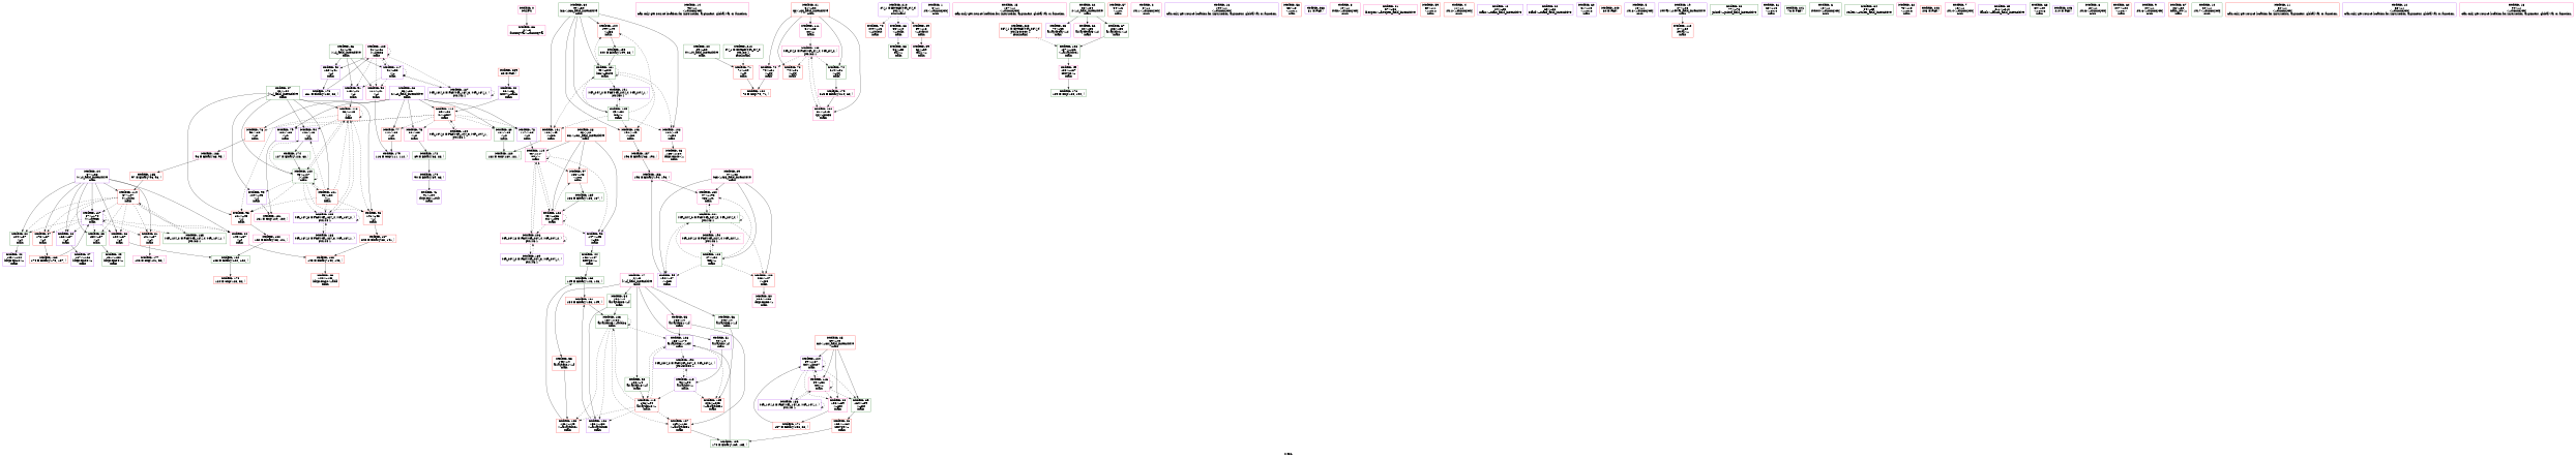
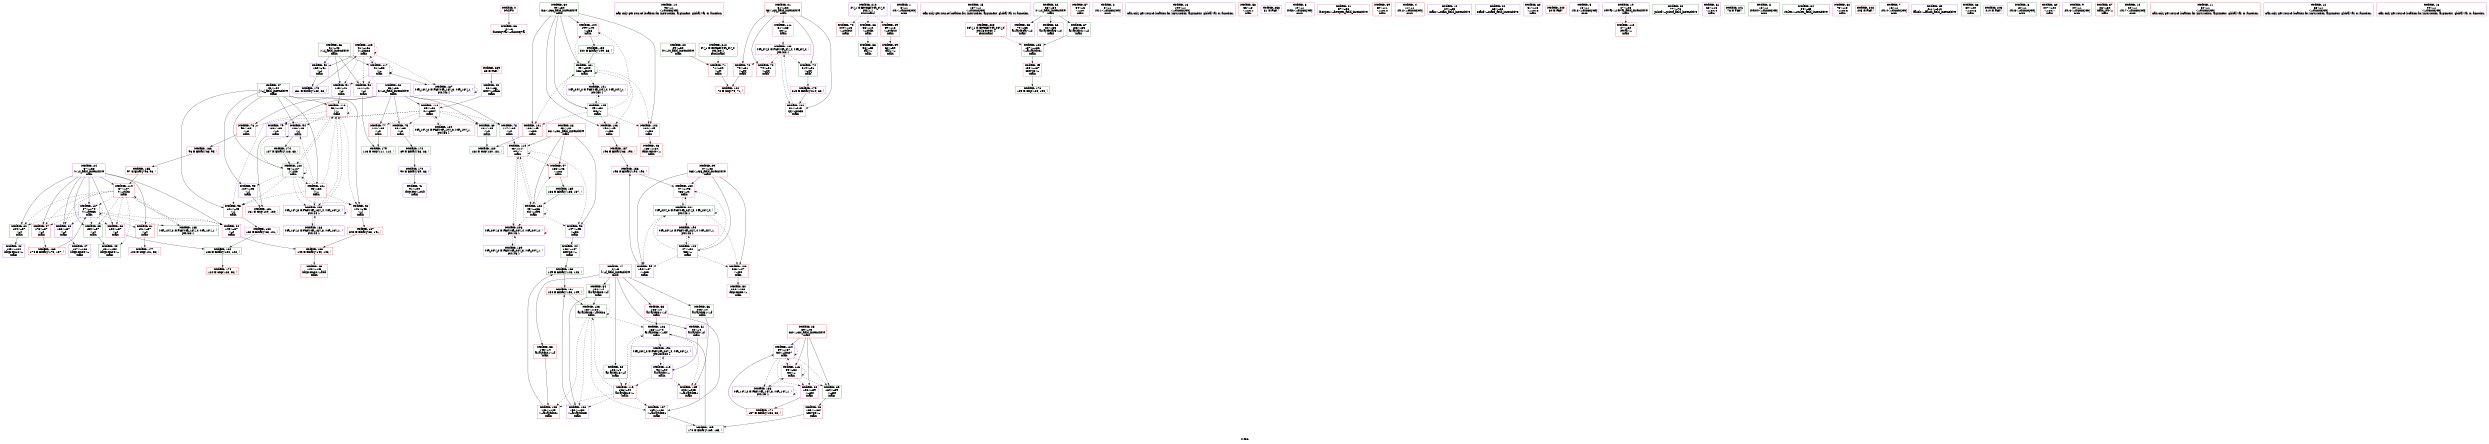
  digraph {
    label=SVFG
    node [color=red shape=record]
    edge [style=dashed]
    n1 [color=deeppink label="{NodeID: 0\nNullPtr}"]
    n2 [color=deeppink label="{NodeID: 36\n2\<--3\ndummyVal\<--dummyVal\n}"]
    n3 [color=darkgreen label="{NodeID: 180\n182 = cmp(180, 181, )\n}"]
    n4 [label="{NodeID: 97\n135\<--45\n\<--cur\nmain\n}"]
    n5 [color=darkgreen label="{NodeID: 169\n136 = Binary(135, 137, )\n}"]
    n6 [color=deeppink label="{NodeID: 122\n45\<--136\ncur\<--dec\nmain\n}"]
    n7 [color=purple label="{NodeID: 98\n147\<--45\n\<--cur\nmain\n}"]
    n8 [color=deeppink label="{NodeID: 119\n45\<--117\ncur\<--\nmain\n}"]
    n9 [color=deeppink label="{NodeID: 206\nMR_20V_3 = PHI(MR_20V_4, MR_20V_2, )\npts\{46 \}\n}"]
    n10 [color=deeppink label="{NodeID: 14\n98\<--1\n\<--dummyObj\nCan only get source location for instruction, argument, global var or function.}"]
    n11 [color=deeppink label="{NodeID: 111\n31\<--68\nqq\<--\nmain\n}"]
    n12 [color=deeppink label="{NodeID: 183\nMR_8V_3 = PHI(MR_8V_4, MR_8V_2, )\npts\{32 \}\n}"]
    n13 [color=deeppink label="{NodeID: 72\n70\<--31\n\<--qq\nmain\n}"]
    n14 [label="{NodeID: 73\n74\<--31\n\<--qq\nmain\n}"]
    n15 [color=darkgreen label="{NodeID: 74\n214\<--31\n\<--qq\nmain\n}"]
    n16 [color=deeppink label="{NodeID: 132\n31\<--215\nqq\<--inc55\nmain\n}"]
    n17 [label="{NodeID: 182\n72 = cmp(70, 71, )\n}"]
    n18 [color=deeppink label="{NodeID: 175\n215 = Binary(214, 68, )\n}"]
    n19 [label="{NodeID: 28\n45\<--46\ncur\<--cur_field_insensitive\nmain\n}"]
    n20 [color=darkgreen label="{NodeID: 44\n148\<--147\nconv22\<--\nmain\n}"]
    n21 [color=darkgreen label="{NodeID: 163\n149 = Binary(146, 148, )\n}"]
    n22 [color=purple label="{NodeID: 189\nMR_20V_2 = PHI(MR_20V_3, MR_20V_1, )\npts\{46 \}\n}"]
    n23 [color=deeppink label="{NodeID: 125\n41\<--161\ni\<--inc28\nmain\n}"]
    n24 [color=deeppink label="{NodeID: 90\n111\<--41\n\<--i\nmain\n}"]
    n25 [color=purple label="{NodeID: 91\n115\<--41\n\<--i\nmain\n}"]
    n26 [color=purple label="{NodeID: 92\n160\<--41\n\<--i\nmain\n}"]
    n27 [color=purple label="{NodeID: 117\n41\<--52\ni\<--\nmain\n}"]
    n28 [color=purple label="{NodeID: 187\nMR_16V_2 = PHI(MR_16V_3, MR_16V_1, )\npts\{42 \}\n}"]
-   n29 [color=purple label="{NodeID: 179\n113 = cmp(111, 112, )\n}"]
+   n29 [color=darkgreen label="{NodeID: 179\n113 = cmp(111, 112, )\n}"]
    n30 [label="{NodeID: 118\n43\<--115\nj\<--\nmain\n}"]
    n31 [color=purple label="{NodeID: 173\n161 = Binary(160, 68, )\n}"]
    n32 [label="{NodeID: 93\n121\<--43\n\<--j\nmain\n}"]
    n33 [color=purple label="{NodeID: 94\n126\<--43\n\<--j\nmain\n}"]
    n34 [label="{NodeID: 96\n141\<--43\n\<--j\nmain\n}"]
    n35 [color=darkgreen label="{NodeID: 120\n43\<--127\nj\<--inc\nmain\n}"]
    n36 [color=purple label="{NodeID: 205\nMR_18V_3 = PHI(MR_18V_4, MR_18V_2, )\npts\{44 \}\n}"]
    n37 [color=purple label="{NodeID: 42\n105\<--104\nidxprom12\<--\nmain\n}"]
    n38 [color=darkgreen label="{NodeID: 56\n205\<--4\narrayidx51\<--f\nmain\n}"]
    n39 [label="{NodeID: 109\n206\<--205\n\<--arrayidx51\nmain\n}"]
    n40 [label="{NodeID: 70\n209\<--15\n\<--stdout\nmain\n}"]
    n41 [label="{NodeID: 167\n842 = Binary(68, 141, )\n}"]
    n42 [label="{NodeID: 168\n143 = Binary(140, 142, )\n}"]
    n43 [label="{NodeID: 43\n144\<--143\nidxprom20\<--add\nmain\n}"]
    n44 [color=deeppink label="{NodeID: 84\n140\<--37\n\<--t\nmain\n}"]
    n45 [color=purple label="{NodeID: 1\n6\<--1\n.str\<--dummyObj\nGlob }"]
    n46 [color=deeppink label="{NodeID: 181\n131 = cmp(129, 130, )\n}"]
    n47 [label="{NodeID: 161\n154 = Binary(153, 149, )\n}"]
    n48 [color=deeppink label="{NodeID: 15\n137\<--1\n\<--dummyObj\nCan only get source location for instruction, argument, global var or function.}"]
    n49 [label="{NodeID: 112\n35\<--86\nn\<--conv\nmain\n}"]
    n50 [color=deeppink label="{NodeID: 75\n88\<--35\n\<--n\nmain\n}"]
    n51 [label="{NodeID: 76\n95\<--35\n\<--n\nmain\n}"]
    n52 [label="{NodeID: 77\n112\<--35\n\<--n\nmain\n}"]
    n53 [color=purple label="{NodeID: 78\n117\<--35\n\<--n\nmain\n}"]
    n54 [color=purple label="{NodeID: 79\n130\<--35\n\<--n\nmain\n}"]
    n55 [color=darkgreen label="{NodeID: 80\n181\<--35\n\<--n\nmain\n}"]
    n56 [color=deeppink label="{NodeID: 184\nMR_10V_2 = PHI(MR_10V_3, MR_10V_1, )\npts\{36 \}\n}"]
    n57 [color=darkgreen label="{NodeID: 172\n89 = Binary(68, 88, )\n}"]
    n58 [color=deeppink label="{NodeID: 166\n96 = Binary(68, 95, )\n}"]
    n59 [color=purple label="{NodeID: 170\n90 = Binary(89, 68, )\n}"]
    n60 [label="{NodeID: 165\n97 = Binary(96, 98, )\n}"]
    n61 [color=deeppink label="{NodeID: 29\n47\<--48\nt35\<--t35_field_insensitive\nmain\n}"]
    n62 [color=purple label="{NodeID: 99\n194\<--47\n\<--t35\nmain\n}"]
    n63 [label="{NodeID: 100\n203\<--47\n\<--t35\nmain\n}"]
    n64 [color=darkgreen label="{NodeID: 128\n47\<--52\nt35\<--\nmain\n}"]
    n65 [color=deeppink label="{NodeID: 130\n47\<--195\nt35\<--or\nmain\n}"]
    n66 [color=deeppink label="{NodeID: 156\n195 = Binary(194, 193, )\n}"]
    n67 [color=deeppink label="{NodeID: 50\n204\<--203\nidxprom50\<--\nmain\n}"]
    n68 [color=deeppink label="{NodeID: 190\nMR_22V_2 = PHI(MR_22V_4, MR_22V_1, )\npts\{48 \}\n}"]
    n69 [color=darkgreen label="{NodeID: 201\nMR_22V_6 = PHI(MR_22V_5, MR_22V_4, )\npts\{48 \}\n}"]
    n70 [color=purple label="{NodeID: 126\n168\<--170\narrayidx31\<--div\nmain\n}"]
    n71 [label="{NodeID: 115\n106\<--94\narrayidx13\<--\nmain\n}"]
    n72 [color=purple label="{NodeID: 192\nMR_26V_2 = PHI(MR_26V_4, MR_26V_1, )\npts\{50000 \}\n}"]
    n73 [label="{NodeID: 105\n146\<--145\n\<--arrayidx21\nmain\n}"]
    n74 [color=purple label="{NodeID: 106\n153\<--152\n\<--arrayidx25\nmain\n}"]
    n75 [label="{NodeID: 107\n169\<--168\n\<--arrayidx31\nmain\n}"]
    n76 [color=darkgreen label="{NodeID: 123\n152\<--154\narrayidx25\<--add26\nmain\n}"]
    n77 [color=purple label="{NodeID: 113\n92\<--94\narrayidx\<--\nmain\n}"]
    n78 [color=darkgreen label="{NodeID: 159\n170 = Binary(169, 165, )\n}"]
    n79 [label="{NodeID: 223\n28V_1 = ENCHI(MR_28V_0)\npts\{340000 \}\nFun[main]}" style=double]
    n80 [color=darkgreen label="{NodeID: 108\n187\<--186\n\<--arrayidx41\nmain\n}"]
    n81 [color=deeppink label="{NodeID: 49\n188\<--187\nconv42\<--\nmain\n}"]
    n82 [color=darkgreen label="{NodeID: 176\n189 = cmp(188, 190, )\n}"]
    n83 [label="{NodeID: 57\n54\<--6\n\<--.str\nmain\n}"]
    n84 [label="{NodeID: 71\n71\<--29\n\<--tt\nmain\n}"]
    n85 [color=darkgreen label="{NodeID: 85\n150\<--37\n\<--t\nmain\n}"]
    n86 [color=darkgreen label="{NodeID: 45\n151\<--150\nidxprom24\<--\nmain\n}"]
    n87 [color=deeppink label="{NodeID: 2\n8\<--1\n.str.1\<--dummyObj\nGlob }"]
    n88 [color=purple label="{NodeID: 16\n190\<--1\n\<--dummyObj\nCan only get source location for instruction, argument, global var or function.}"]
    n89 [color=darkgreen label="{NodeID: 30\n49\<--50\ni36\<--i36_field_insensitive\nmain\n}"]
    n90 [label="{NodeID: 101\n180\<--49\n\<--i36\nmain\n}"]
    n91 [color=deeppink label="{NodeID: 102\n184\<--49\n\<--i36\nmain\n}"]
    n92 [label="{NodeID: 103\n192\<--49\n\<--i36\nmain\n}"]
    n93 [label="{NodeID: 104\n199\<--49\n\<--i36\nmain\n}"]
    n94 [color=darkgreen label="{NodeID: 129\n49\<--52\ni36\<--\nmain\n}"]
    n95 [color=darkgreen label="{NodeID: 131\n49\<--200\ni36\<--inc48\nmain\n}"]
    n96 [label="{NodeID: 48\n185\<--184\nidxprom40\<--\nmain\n}"]
    n97 [label="{NodeID: 157\n193 = Binary(68, 192, )\n}"]
    n98 [color=darkgreen label="{NodeID: 158\n200 = Binary(199, 68, )\n}"]
    n99 [color=purple label="{NodeID: 191\nMR_24V_2 = PHI(MR_24V_4, MR_24V_1, )\npts\{50 \}\n}"]
    n100 [color=purple label="{NodeID: 210\n2V_1 = ENCHI(MR_2V_0)\npts\{1 \}\nFun[main]}" style=double]
    n101 [color=purple label="{NodeID: 68\n53\<--10\n\<--stdin\nmain\n}"]
    n102 [label="{NodeID: 69\n59\<--15\n\<--stdout\nmain\n}"]
    n103 [color=darkgreen label="{NodeID: 38\n56\<--53\ncall\<--\nmain\n}"]
    n104 [color=deeppink label="{NodeID: 39\n62\<--59\ncall1\<--\nmain\n}"]
    n105 [color=purple label="{NodeID: 127\n37\<--174\nt\<--dec33\nmain\n}"]
    n106 [label="{NodeID: 81\n101\<--37\n\<--t\nmain\n}"]
    n107 [color=darkgreen label="{NodeID: 82\n104\<--37\n\<--t\nmain\n}"]
    n108 [color=deeppink label="{NodeID: 83\n120\<--37\n\<--t\nmain\n}"]
    n109 [color=purple label="{NodeID: 86\n166\<--37\n\<--t\nmain\n}"]
    n110 [label="{NodeID: 87\n173\<--37\n\<--t\nmain\n}"]
    n111 [color=darkgreen label="{NodeID: 185\nMR_12V_2 = PHI(MR_12V_4, MR_12V_1, )\npts\{38 \}\n}"]
    n112 [color=deeppink label="{NodeID: 177\n102 = cmp(101, 52, )\n}"]
    n113 [color=darkgreen label="{NodeID: 164\n123 = Binary(120, 122, )\n}"]
    n114 [color=purple label="{NodeID: 47\n167\<--166\nidxprom30\<--\nmain\n}"]
    n115 [label="{NodeID: 160\n174 = Binary(173, 137, )\n}"]
    n116 [label="{NodeID: 114\n37\<--97\nt\<--sub8\nmain\n}"]
    n117 [label="{NodeID: 178\n124 = cmp(123, 52, )\n}"]
    n118 [label="{NodeID: 58\n55\<--8\n\<--.str.1\nmain\n}"]
    n119 [color=purple label="{NodeID: 238\n81 = PHI()\n}"]
    n120 [color=deeppink label="{NodeID: 3\n10\<--1\nstdin\<--dummyObj\nGlob }"]
    n121 [color=deeppink label="{NodeID: 17\n4\<--5\nf\<--f_field_insensitive\nGlob }"]
    n122 [color=purple label="{NodeID: 51\n92\<--4\narrayidx\<--f\nmain\n}"]
    n123 [color=darkgreen label="{NodeID: 52\n106\<--4\narrayidx13\<--f\nmain\n}"]
    n124 [label="{NodeID: 53\n145\<--4\narrayidx21\<--f\nmain\n}"]
    n125 [color=darkgreen label="{NodeID: 54\n152\<--4\narrayidx25\<--f\nmain\n}"]
    n126 [color=deeppink label="{NodeID: 55\n168\<--4\narrayidx31\<--f\nmain\n}"]
    n127 [color=deeppink label="{NodeID: 31\n57\<--58\nfreopen\<--freopen_field_insensitive\n}"]
    n128 [label="{NodeID: 59\n60\<--11\n\<--.str.2\nmain\n}"]
    n129 [label="{NodeID: 239\n83 = PHI()\n}"]
    n130 [color=purple label="{NodeID: 40\n86\<--83\nconv\<--call6\nmain\n}"]
    n131 [color=purple label="{NodeID: 41\n91\<--90\nidxprom\<--sub\nmain\n}"]
    n132 [label="{NodeID: 4\n11\<--1\n.str.2\<--dummyObj\nGlob }"]
    n133 [color=purple label="{NodeID: 18\n24\<--25\nmain\<--main_field_insensitive\n}"]
    n134 [color=purple label="{NodeID: 32\n65\<--66\nscanf\<--scanf_field_insensitive\n}"]
    n135 [color=darkgreen label="{NodeID: 212\n6V_1 = ENCHI(MR_6V_0)\npts\{30 \}\nFun[main]}" style=double]
    n136 [label="{NodeID: 46\n165\<--164\nconv29\<--\nmain\n}"]
    n137 [color=purple label="{NodeID: 60\n61\<--13\n\<--.str.3\nmain\n}"]
    n138 [label="{NodeID: 240\n64 = PHI()\n}"]
    n139 [label="{NodeID: 171\n157 = Binary(156, 68, )\n}"]
    n140 [color=purple label="{NodeID: 124\n39\<--157\ncnt\<--inc27\nmain\n}"]
    n141 [color=deeppink label="{NodeID: 88\n156\<--39\n\<--cnt\nmain\n}"]
    n142 [color=deeppink label="{NodeID: 116\n39\<--52\ncnt\<--\nmain\n}"]
    n143 [color=darkgreen label="{NodeID: 89\n164\<--39\n\<--cnt\nmain\n}"]
    n144 [color=purple label="{NodeID: 186\nMR_14V_2 = PHI(MR_14V_3, MR_14V_1, )\npts\{40 \}\n}"]
    n145 [color=purple label="{NodeID: 5\n13\<--1\n.str.3\<--dummyObj\nGlob }"]
    n146 [color=purple label="{NodeID: 19\n27\<--28\nretval\<--retval_field_insensitive\nmain\n}"]
    n147 [label="{NodeID: 110\n27\<--52\nretval\<--\nmain\n}"]
    n148 [color=darkgreen label="{NodeID: 33\n77\<--78\nprintf\<--printf_field_insensitive\n}"]
    n149 [color=purple label="{NodeID: 61\n63\<--16\n\<--.str.4\nmain\n}"]
    n150 [color=darkgreen label="{NodeID: 241\n76 = PHI()\n}"]
    n151 [color=darkgreen label="{NodeID: 6\n15\<--1\nstdout\<--dummyObj\nGlob }"]
    n152 [color=darkgreen label="{NodeID: 20\n29\<--30\ntt\<--tt_field_insensitive\nmain\n}"]
    n153 [color=darkgreen label="{NodeID: 34\n84\<--85\nstrlen\<--strlen_field_insensitive\n}"]
    n154 [color=deeppink label="{NodeID: 62\n75\<--18\n\<--.str.5\nmain\n}"]
    n155 [label="{NodeID: 242\n208 = PHI()\n}"]
    n156 [color=deeppink label="{NodeID: 7\n16\<--1\n.str.4\<--dummyObj\nGlob }"]
    n157 [label="{NodeID: 21\n31\<--32\nqq\<--qq_field_insensitive\nmain\n}"]
    n158 [color=deeppink label="{NodeID: 162\n122 = Binary(68, 121, )\n}"]
    n159 [color=darkgreen label="{NodeID: 174\n127 = Binary(126, 68, )\n}"]
    n160 [color=purple label="{NodeID: 95\n129\<--43\n\<--j\nmain\n}"]
    n161 [label="{NodeID: 121\n43\<--52\nj\<--\nmain\n}"]
    n162 [color=purple label="{NodeID: 188\nMR_18V_2 = PHI(MR_18V_3, MR_18V_1, )\npts\{44 \}\n}"]
    n163 [color=purple label="{NodeID: 35\n211\<--212\nfflush\<--fflush_field_insensitive\n}"]
    n164 [color=darkgreen label="{NodeID: 63\n80\<--20\n\<--.str.6\nmain\n}"]
    n165 [color=purple label="{NodeID: 243\n210 = PHI()\n}"]
    n166 [color=darkgreen label="{NodeID: 8\n18\<--1\n.str.5\<--dummyObj\nGlob }"]
    n167 [color=darkgreen label="{NodeID: 22\n33\<--34\ns\<--s_field_insensitive\nmain\n}"]
    n168 [color=purple label="{NodeID: 65\n79\<--33\narraydecay\<--s\nmain\n}"]
    n169 [color=deeppink label="{NodeID: 66\n82\<--33\narraydecay5\<--s\nmain\n}"]
    n170 [color=darkgreen label="{NodeID: 67\n186\<--33\narrayidx41\<--s\nmain\n}"]
    n171 [label="{NodeID: 64\n207\<--22\n\<--.str.7\nmain\n}"]
    n172 [color=purple label="{NodeID: 9\n20\<--1\n.str.6\<--dummyObj\nGlob }"]
    n173 [color=purple label="{NodeID: 23\n35\<--36\nn\<--n_field_insensitive\nmain\n}"]
    n174 [label="{NodeID: 37\n26\<--52\nmain_ret\<--\nmain\n}"]
    n175 [color=darkgreen label="{NodeID: 10\n22\<--1\n.str.7\<--dummyObj\nGlob }"]
    n176 [color=purple label="{NodeID: 24\n37\<--38\nt\<--t_field_insensitive\nmain\n}"]
    n177 [label="{NodeID: 11\n52\<--1\n\<--dummyObj\nCan only get source location for instruction, argument, global var or function.}"]
    n178 [label="{NodeID: 25\n39\<--40\ncnt\<--cnt_field_insensitive\nmain\n}"]
    n179 [color=purple label="{NodeID: 12\n68\<--1\n\<--dummyObj\nCan only get source location for instruction, argument, global var or function.}"]
    n180 [color=darkgreen label="{NodeID: 26\n41\<--42\ni\<--i_field_insensitive\nmain\n}"]
    n181 [color=deeppink label="{NodeID: 13\n94\<--1\n\<--dummyObj\nCan only get source location for instruction, argument, global var or function.}"]
    n182 [color=darkgreen label="{NodeID: 27\n43\<--44\nj\<--j_field_insensitive\nmain\n}"]
    n1 -> n2 [style=solid]
    n4 -> n5 [style=solid]
    n5 -> n6 [style=solid]
    n6 -> n4
    n6 -> n6
    n6 -> n7
    n6 -> n8
    n6 -> n9
    n7 -> n20 [style=solid]
    n8 -> n4
    n8 -> n6
    n8 -> n7
    n8 -> n8
    n8 -> n9
    n9 -> n8
    n9 -> n9
    n9 -> n22
    n11 -> n12
    n12 -> n13
    n12 -> n14
    n12 -> n15
    n12 -> n16
    n13 -> n17 [style=solid]
    n15 -> n18 [style=solid]
    n16 -> n12
    n18 -> n16 [style=solid]
    n19 -> n4 [style=solid]
    n19 -> n6 [style=solid]
    n19 -> n7 [style=solid]
    n19 -> n8 [style=solid]
    n20 -> n21 [style=solid]
    n21 -> n47 [style=solid]
    n22 -> n9
    n23 -> n23
    n23 -> n24
    n23 -> n25
    n23 -> n26 [style=solid]
    n23 -> n27
    n23 -> n28
    n24 -> n29 [style=solid]
    n25 -> n30 [style=solid]
    n26 -> n31 [style=solid]
    n27 -> n23
    n27 -> n24
    n27 -> n25
    n27 -> n27
    n27 -> n28
    n28 -> n27
    n28 -> n28
    n30 -> n30
    n30 -> n32
    n30 -> n33
    n30 -> n34
    n30 -> n35
    n30 -> n36
    n31 -> n23 [style=solid]
    n32 -> n158 [style=solid]
    n33 -> n159 [style=solid]
    n34 -> n41 [style=solid]
    n35 -> n30
    n35 -> n32
    n35 -> n33
    n35 -> n34
    n35 -> n35
    n35 -> n36
    n35 -> n160
    n35 -> n161
    n36 -> n30
    n36 -> n36
    n36 -> n162
    n38 -> n39 [style=solid]
    n41 -> n42 [style=solid]
    n42 -> n43 [style=solid]
    n44 -> n42 [style=solid]
    n47 -> n76 [style=solid]
    n49 -> n50
    n49 -> n51
    n49 -> n52
    n49 -> n53
    n49 -> n54
    n49 -> n55
    n49 -> n56
    n50 -> n57 [style=solid]
    n51 -> n58 [style=solid]
    n52 -> n29 [style=solid]
    n53 -> n8 [style=solid]
    n54 -> n46 [style=solid]
    n55 -> n3 [style=solid]
    n56 -> n49
    n57 -> n59 [style=solid]
    n58 -> n60 [style=solid]
    n59 -> n131 [style=solid]
    n60 -> n116 [style=solid]
    n61 -> n62 [style=solid]
    n61 -> n63 [style=solid]
    n61 -> n64 [style=solid]
    n61 -> n65 [style=solid]
    n62 -> n66 [style=solid]
    n63 -> n67 [style=solid]
    n64 -> n62
    n64 -> n63
    n64 -> n65
    n64 -> n68
    n64 -> n69
    n65 -> n69
    n66 -> n65 [style=solid]
    n68 -> n64
    n69 -> n62
    n69 -> n63
    n69 -> n65
    n69 -> n68
    n69 -> n69
    n70 -> n39
    n70 -> n71
    n70 -> n72
    n71 -> n70
    n71 -> n73
    n71 -> n74
    n71 -> n75
    n71 -> n76
    n72 -> n77
    n73 -> n21 [style=solid]
    n74 -> n47 [style=solid]
    n75 -> n78 [style=solid]
    n76 -> n70
    n76 -> n73
    n76 -> n74
    n76 -> n75
    n76 -> n76
    n77 -> n39
    n77 -> n71
    n77 -> n72
    n78 -> n70 [style=solid]
    n79 -> n80
    n80 -> n81 [style=solid]
    n81 -> n82 [style=solid]
    n84 -> n17 [style=solid]
    n85 -> n86 [style=solid]
    n89 -> n90 [style=solid]
    n89 -> n91 [style=solid]
    n89 -> n92 [style=solid]
    n89 -> n93 [style=solid]
    n89 -> n94 [style=solid]
    n89 -> n95 [style=solid]
    n90 -> n3 [style=solid]
    n91 -> n96 [style=solid]
    n92 -> n97 [style=solid]
    n93 -> n98 [style=solid]
    n94 -> n90
    n94 -> n91
    n94 -> n92
    n94 -> n93
    n94 -> n95
    n94 -> n99
    n95 -> n90
    n95 -> n91
    n95 -> n92
    n95 -> n93
    n95 -> n95
    n95 -> n99
    n97 -> n66 [style=solid]
    n98 -> n95 [style=solid]
    n99 -> n94
    n100 -> n40
    n100 -> n101
    n100 -> n102
    n101 -> n103 [style=solid]
    n102 -> n104 [style=solid]
    n105 -> n44
    n105 -> n85
    n105 -> n105
    n105 -> n106
    n105 -> n107
    n105 -> n108
    n105 -> n109
    n105 -> n110
    n105 -> n111
    n106 -> n112 [style=solid]
    n107 -> n37 [style=solid]
    n108 -> n113 [style=solid]
    n109 -> n114 [style=solid]
    n110 -> n115 [style=solid]
    n111 -> n116
    n113 -> n117 [style=solid]
    n115 -> n105 [style=solid]
    n116 -> n44
    n116 -> n85
    n116 -> n105
-   n116 -> n106
+   n116 -> n86
    n116 -> n107
    n116 -> n108
    n116 -> n109
    n116 -> n110
    n116 -> n111
    n121 -> n38 [style=solid]
    n121 -> n122 [style=solid]
    n121 -> n123 [style=solid]
    n121 -> n124 [style=solid]
    n121 -> n125 [style=solid]
    n121 -> n126 [style=solid]
    n122 -> n77 [style=solid]
    n123 -> n71 [style=solid]
    n124 -> n73 [style=solid]
    n125 -> n74 [style=solid]
    n125 -> n76 [style=solid]
    n126 -> n70 [style=solid]
    n126 -> n75 [style=solid]
    n129 -> n130 [style=solid]
    n130 -> n49 [style=solid]
    n135 -> n84
    n136 -> n78 [style=solid]
    n139 -> n140 [style=solid]
    n140 -> n140
    n140 -> n141
    n140 -> n142
    n140 -> n143
    n140 -> n144
    n141 -> n139 [style=solid]
    n142 -> n140
    n142 -> n141
    n142 -> n142
    n142 -> n143
    n142 -> n144
    n143 -> n136 [style=solid]
    n144 -> n142
    n144 -> n144
    n146 -> n147 [style=solid]
    n152 -> n84 [style=solid]
    n157 -> n11 [style=solid]
    n157 -> n13 [style=solid]
    n157 -> n14 [style=solid]
    n157 -> n15 [style=solid]
    n157 -> n16 [style=solid]
    n158 -> n113 [style=solid]
    n159 -> n35 [style=solid]
    n160 -> n46 [style=solid]
    n161 -> n30
    n161 -> n32
    n161 -> n33
    n161 -> n34
    n161 -> n35
    n161 -> n36
    n162 -> n36
    n167 -> n168 [style=solid]
    n167 -> n169 [style=solid]
    n167 -> n170 [style=solid]
    n170 -> n80 [style=solid]
    n173 -> n49 [style=solid]
    n173 -> n50 [style=solid]
    n173 -> n51 [style=solid]
    n173 -> n52 [style=solid]
    n173 -> n53 [style=solid]
    n173 -> n54 [style=solid]
    n173 -> n55 [style=solid]
    n176 -> n44 [style=solid]
    n176 -> n85 [style=solid]
    n176 -> n105 [style=solid]
    n176 -> n106 [style=solid]
    n176 -> n107 [style=solid]
    n176 -> n108 [style=solid]
    n176 -> n109 [style=solid]
    n176 -> n110 [style=solid]
    n176 -> n116 [style=solid]
    n178 -> n140 [style=solid]
    n178 -> n141 [style=solid]
    n178 -> n142 [style=solid]
    n178 -> n143 [style=solid]
    n180 -> n24 [style=solid]
    n180 -> n25 [style=solid]
    n180 -> n26 [style=solid]
    n180 -> n27 [style=solid]
    n182 -> n30 [style=solid]
    n182 -> n32 [style=solid]
    n182 -> n33 [style=solid]
    n182 -> n34 [style=solid]
    n182 -> n35 [style=solid]
    n182 -> n160 [style=solid]
    n182 -> n161 [style=solid]
  }
